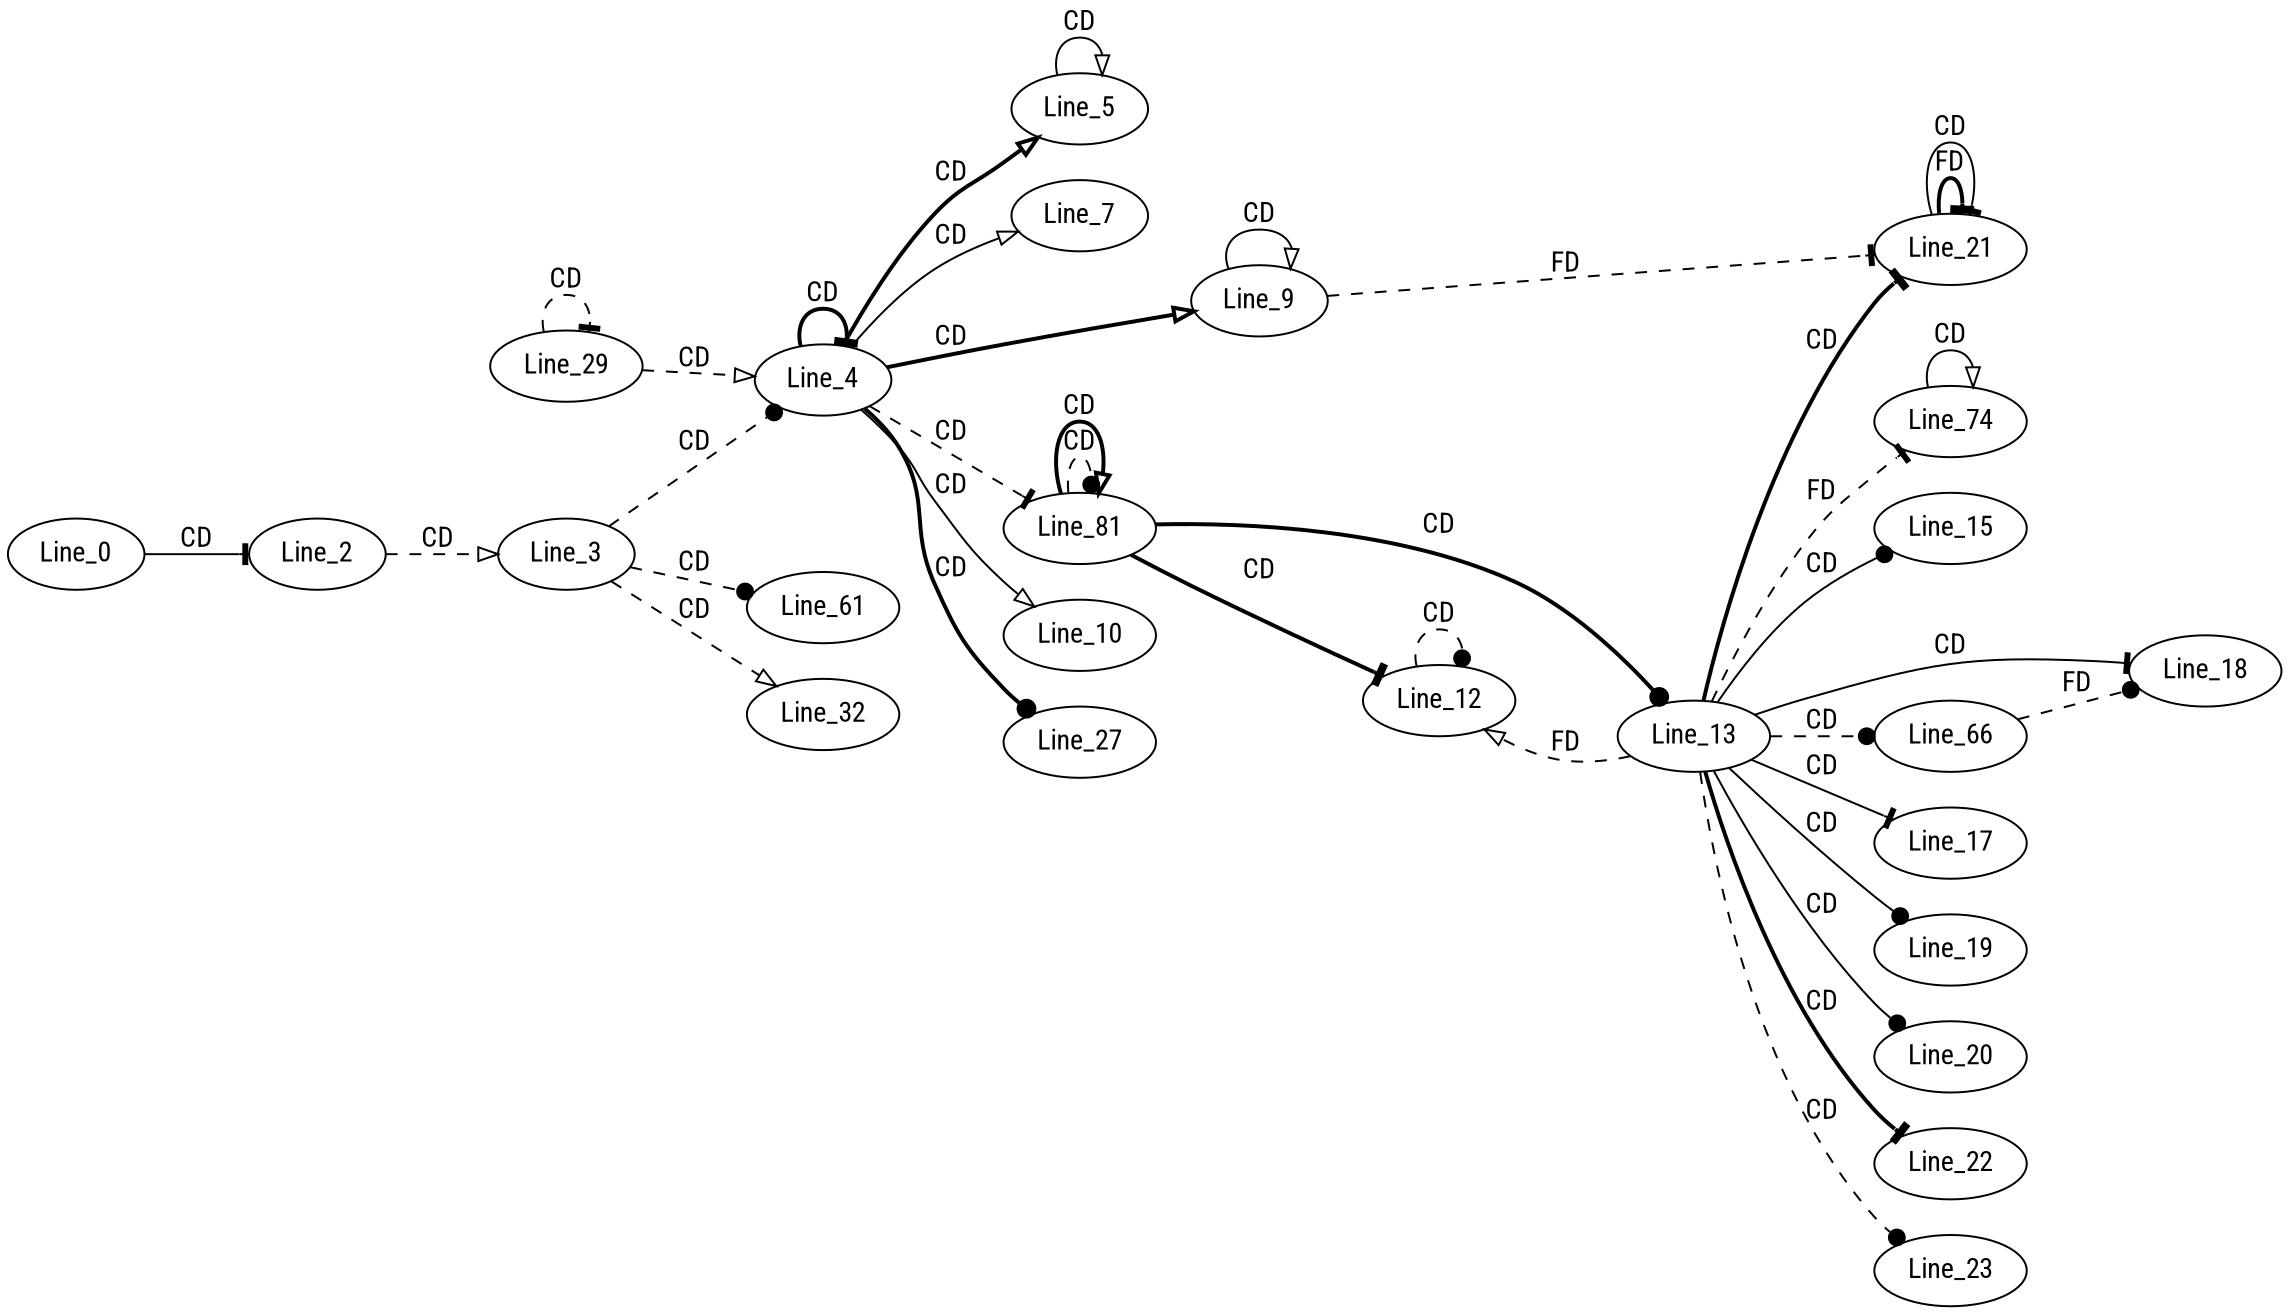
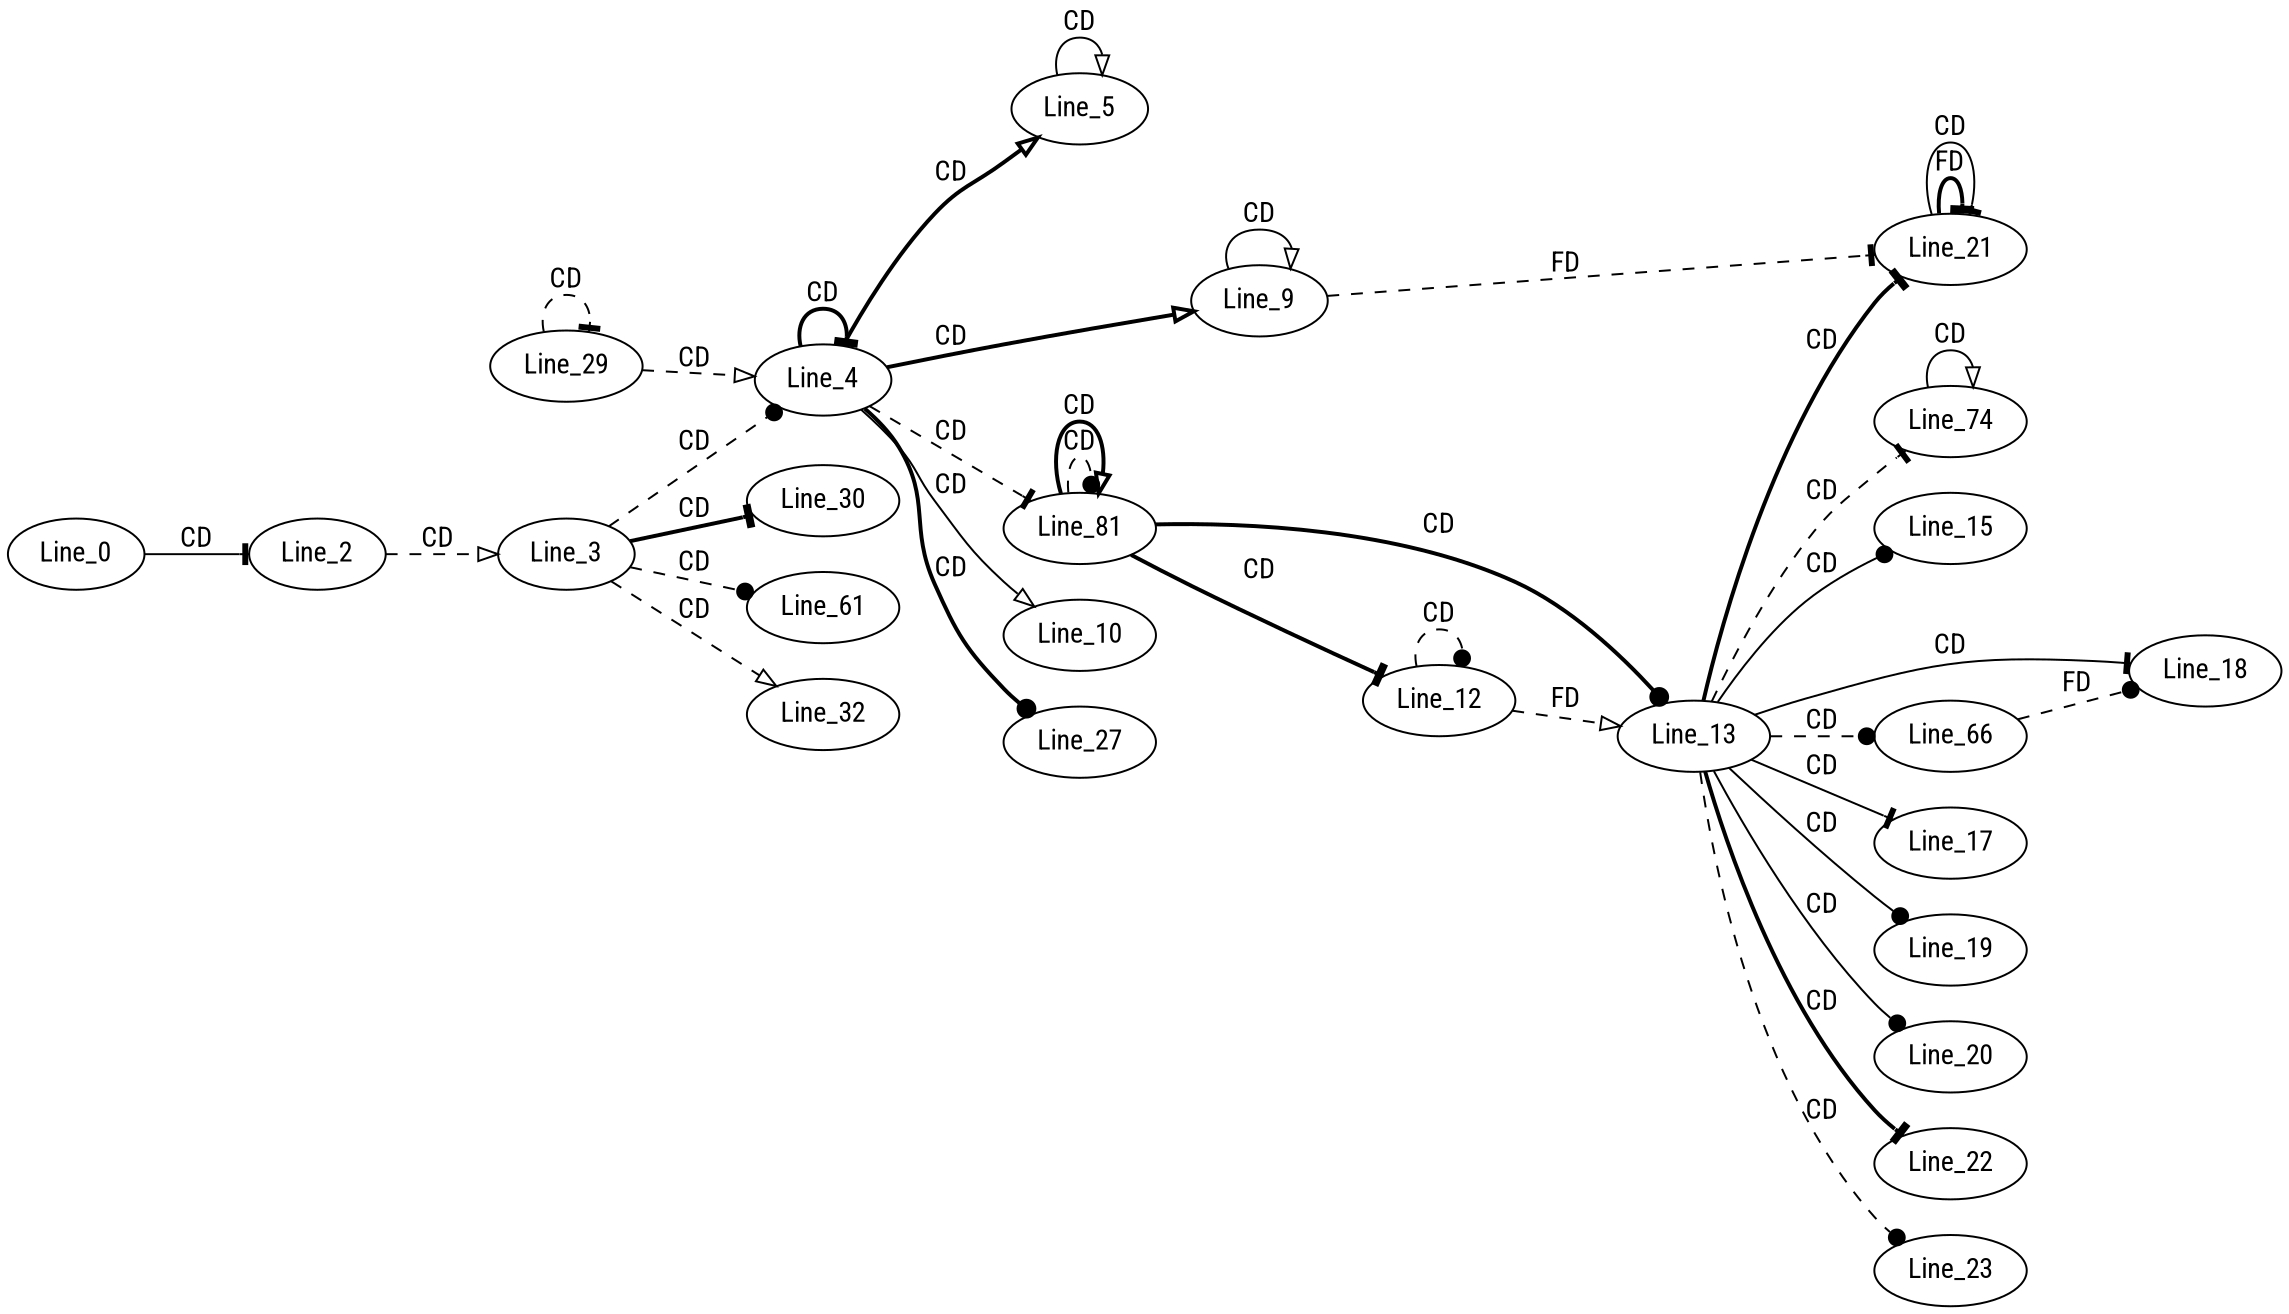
  digraph {
    fontname="Roboto Condensed"
    rankdir=LR
    node [fontname="Roboto Condensed"]
    edge [arrowhead=tee fontname="Roboto Condensed" style=dashed]
    Line_0
    Line_2
    Line_3
    Line_4
+   Line_30
    n6 [label=Line_61]
    Line_32
    Line_5
-   Line_7
    Line_9
    Line_10
    n12 [label=Line_81]
    Line_27
    Line_21
    Line_12
    Line_13
    Line_29
    n18 [label=Line_74]
    Line_15
    n20 [label=Line_66]
    Line_17
    Line_18
    Line_19
    Line_20
    Line_22
    Line_23
    Line_0 -> Line_2 [label=CD style=solid]
    Line_2 -> Line_3 [arrowhead=onormal label=CD]
    Line_3 -> Line_4 [arrowhead=dot label=CD]
+   Line_3 -> Line_30 [label=CD style=bold]
    Line_3 -> n6 [arrowhead=dot label=CD]
    Line_3 -> Line_32 [arrowhead=onormal label=CD]
    Line_4 -> Line_4 [label=CD style=bold]
    Line_4 -> Line_5 [arrowhead=onormal label=CD style=bold]
-   Line_4 -> Line_7 [arrowhead=onormal label=CD style=solid]
    Line_4 -> Line_9 [arrowhead=onormal label=CD style=bold]
    Line_4 -> Line_10 [arrowhead=onormal label=CD style=solid]
    Line_4 -> n12 [label=CD]
    Line_4 -> Line_27 [arrowhead=dot label=CD style=bold]
    Line_5 -> Line_5 [arrowhead=onormal label=CD style=solid]
    Line_9 -> Line_9 [arrowhead=onormal label=CD style=solid]
    Line_9 -> Line_21 [label=FD]
    n12 -> n12 [arrowhead=dot label=CD]
    n12 -> n12 [arrowhead=onormal label=CD style=bold]
    n12 -> Line_12 [label=CD style=bold]
    n12 -> Line_13 [arrowhead=dot label=CD style=bold]
    Line_21 -> Line_21 [label=FD style=bold]
    Line_21 -> Line_21 [label=CD style=solid]
    Line_12 -> Line_12 [arrowhead=dot label=CD]
-   Line_13 -> Line_12 [arrowhead=onormal label=FD]
+   Line_12 -> Line_13 [arrowhead=onormal label=FD]
    Line_13 -> Line_21 [label=CD style=bold]
-   Line_13 -> n18 [label=FD]
+   Line_13 -> n18 [label=CD]
    Line_13 -> Line_15 [arrowhead=dot label=CD style=solid]
    Line_13 -> n20 [arrowhead=dot label=CD]
    Line_13 -> Line_17 [label=CD style=solid]
    Line_13 -> Line_18 [label=CD style=solid]
    Line_13 -> Line_19 [arrowhead=dot label=CD style=solid]
    Line_13 -> Line_20 [arrowhead=dot label=CD style=solid]
    Line_13 -> Line_22 [label=CD style=bold]
    Line_13 -> Line_23 [arrowhead=dot label=CD]
    Line_29 -> Line_4 [arrowhead=onormal label=CD]
    Line_29 -> Line_29 [label=CD]
    n18 -> n18 [arrowhead=onormal label=CD style=solid]
    n20 -> Line_18 [arrowhead=dot label=FD]
  }
